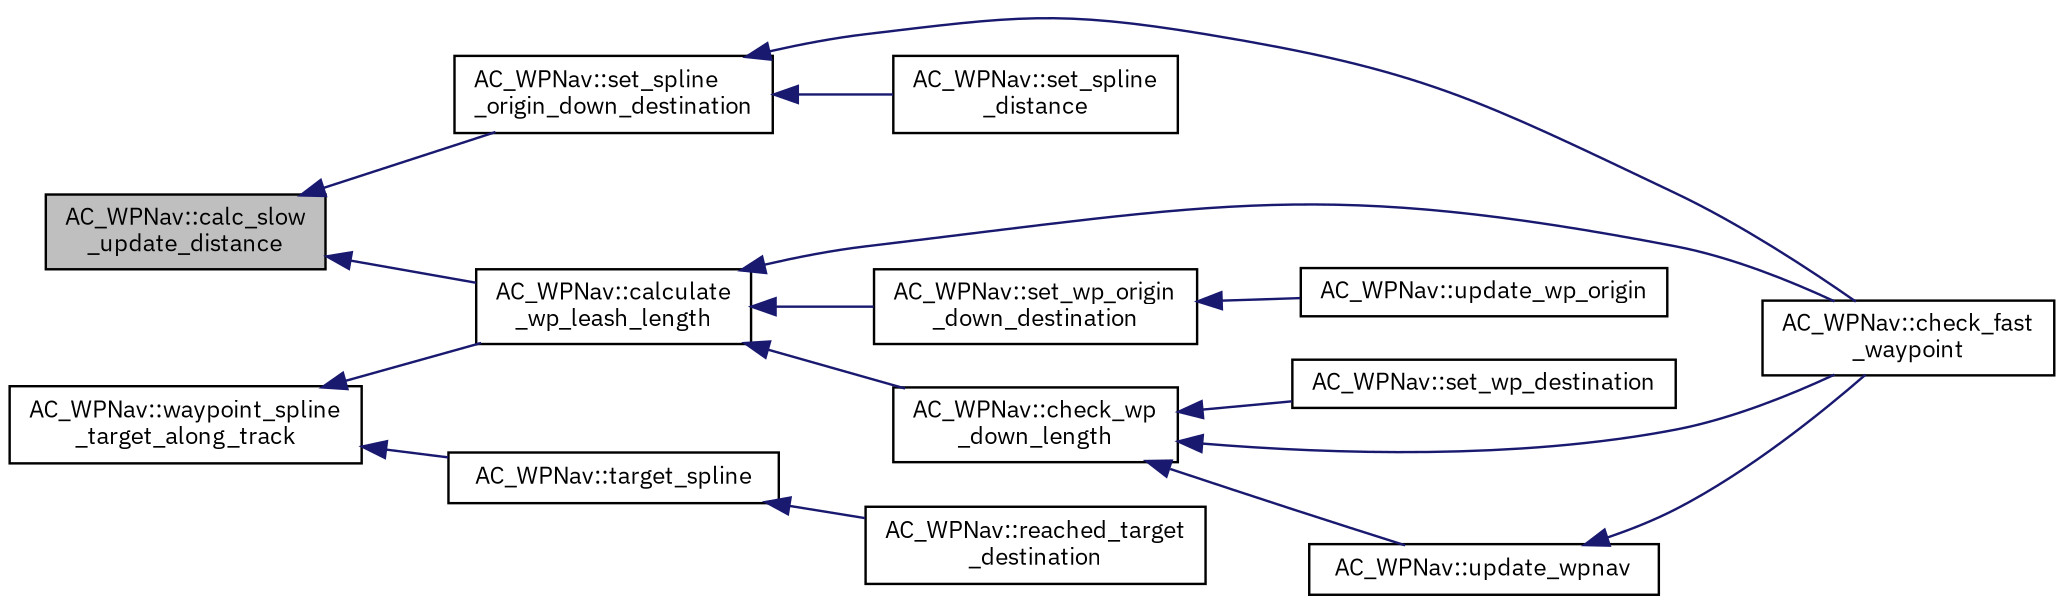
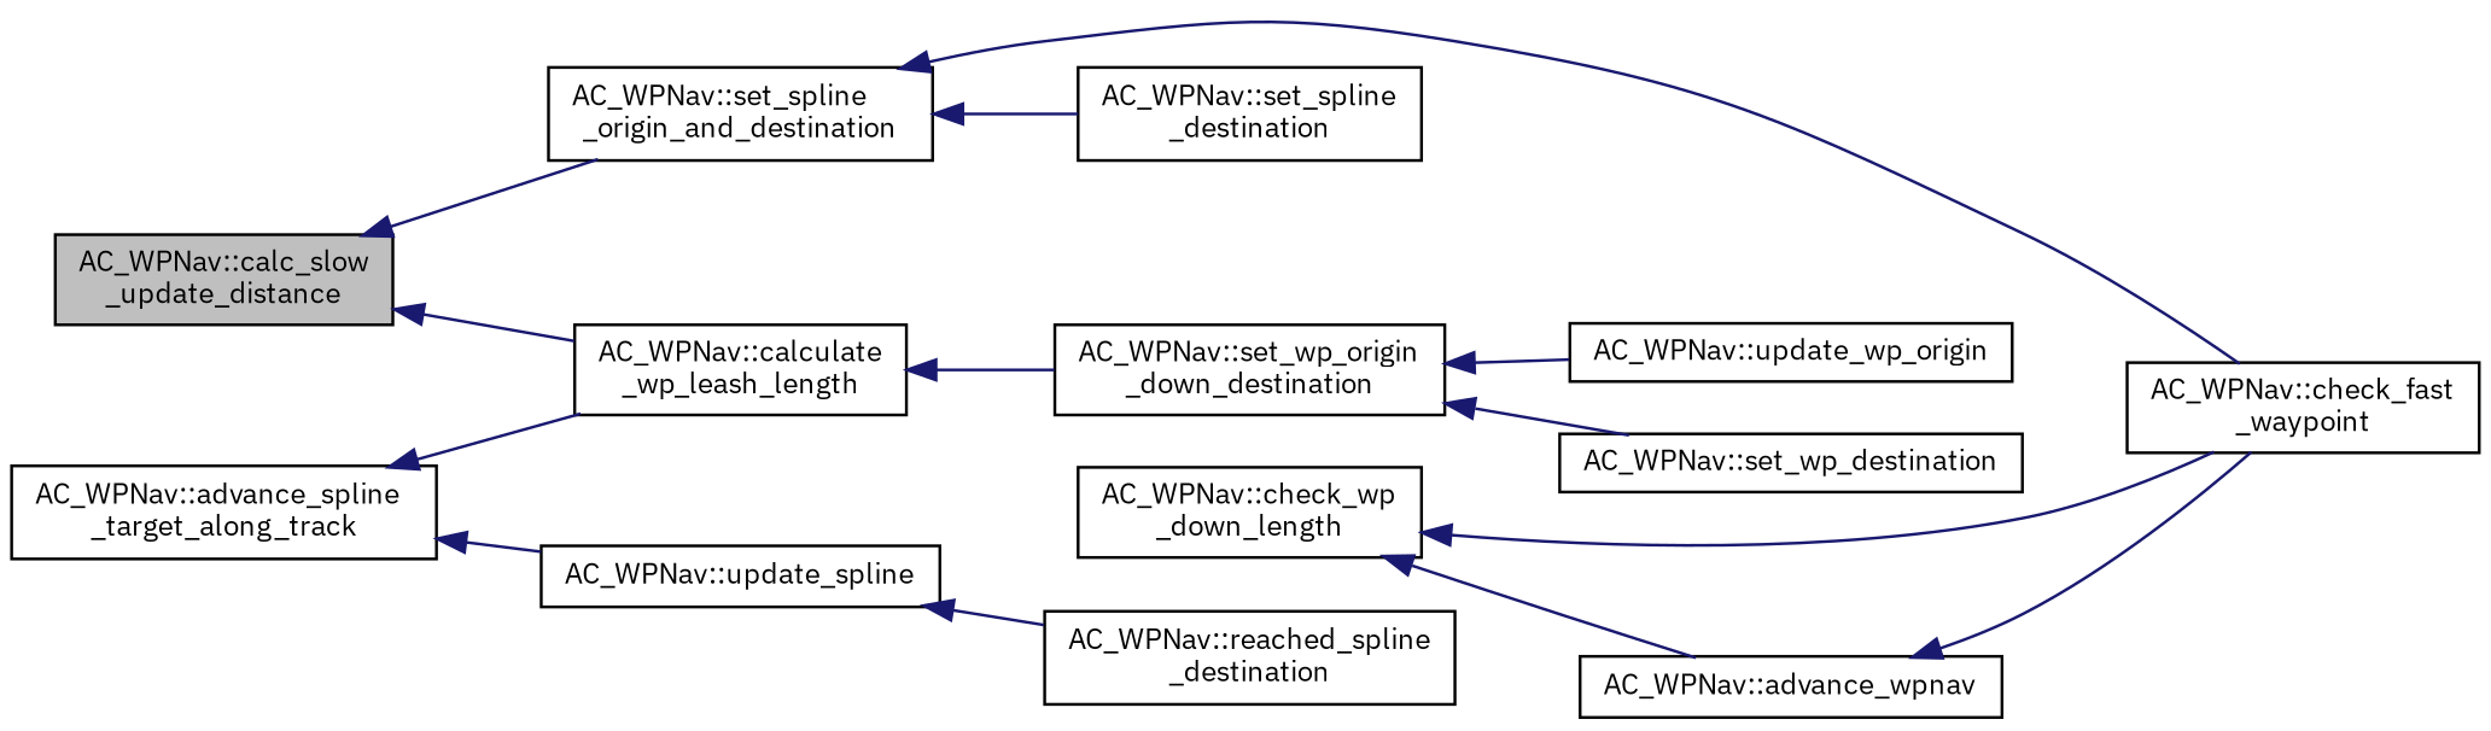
  digraph {
    fontname="IBM Plex Sans"
    rankdir=LR
    node [color=black fillcolor=white fontname="IBM Plex Sans" fontsize=10 shape=record style=filled]
    edge [color=midnightblue dir=back fontname="IBM Plex Sans" fontsize=10 labelfontname=Helvetica labelfontsize=10 style=solid]
    n1 [fillcolor=grey75 fontcolor=black height=0.2 label="AC_WPNav::calc_slow\l_update_distance" width=0.4]
    n2 [height=0.2 label="AC_WPNav::calculate\l_wp_leash_length" width=0.4]
-   n3 [height=0.2 label="AC_WPNav::set_spline\l_origin_down_destination" width=0.4]
+   n3 [height=0.2 label="AC_WPNav::set_spline\l_origin_and_destination" width=0.4]
    n4 [height=0.2 label="AC_WPNav::set_wp_origin\l_down_destination" width=0.4]
    n5 [height=0.2 label="AC_WPNav::check_wp\l_down_length" width=0.4]
    n6 [height=0.2 label="AC_WPNav::check_fast\l_waypoint" width=0.4]
-   n7 [height=0.2 label="AC_WPNav::set_spline\l_distance" width=0.4]
+   n7 [height=0.2 label="AC_WPNav::set_spline\l_destination" width=0.4]
    n8 [height=0.2 label="AC_WPNav::set_wp_destination" width=0.4]
    n9 [height=0.2 label="AC_WPNav::update_wp_origin" width=0.4]
-   n10 [height=0.2 label="AC_WPNav::update_wpnav" width=0.4]
-   n11 [height=0.2 label="AC_WPNav::waypoint_spline\l_target_along_track" width=0.4]
-   n12 [height=0.2 label="AC_WPNav::target_spline" width=0.4]
-   n13 [height=0.2 label="AC_WPNav::reached_target\l_destination" width=0.4]
+   n10 [height=0.2 label="AC_WPNav::advance_wpnav" width=0.4]
+   n11 [height=0.2 label="AC_WPNav::advance_spline\l_target_along_track" width=0.4]
+   n12 [height=0.2 label="AC_WPNav::update_spline" width=0.4]
+   n13 [height=0.2 label="AC_WPNav::reached_spline\l_destination" width=0.4]
    n1 -> n2
    n1 -> n3
    n2 -> n4
-   n2 -> n5
-   n2 -> n6
    n3 -> n6
    n3 -> n7
-   n5 -> n8
+   n4 -> n8
    n4 -> n9
    n5 -> n6
    n5 -> n10
    n10 -> n6
    n11 -> n2
    n11 -> n12
    n12 -> n13
  }
